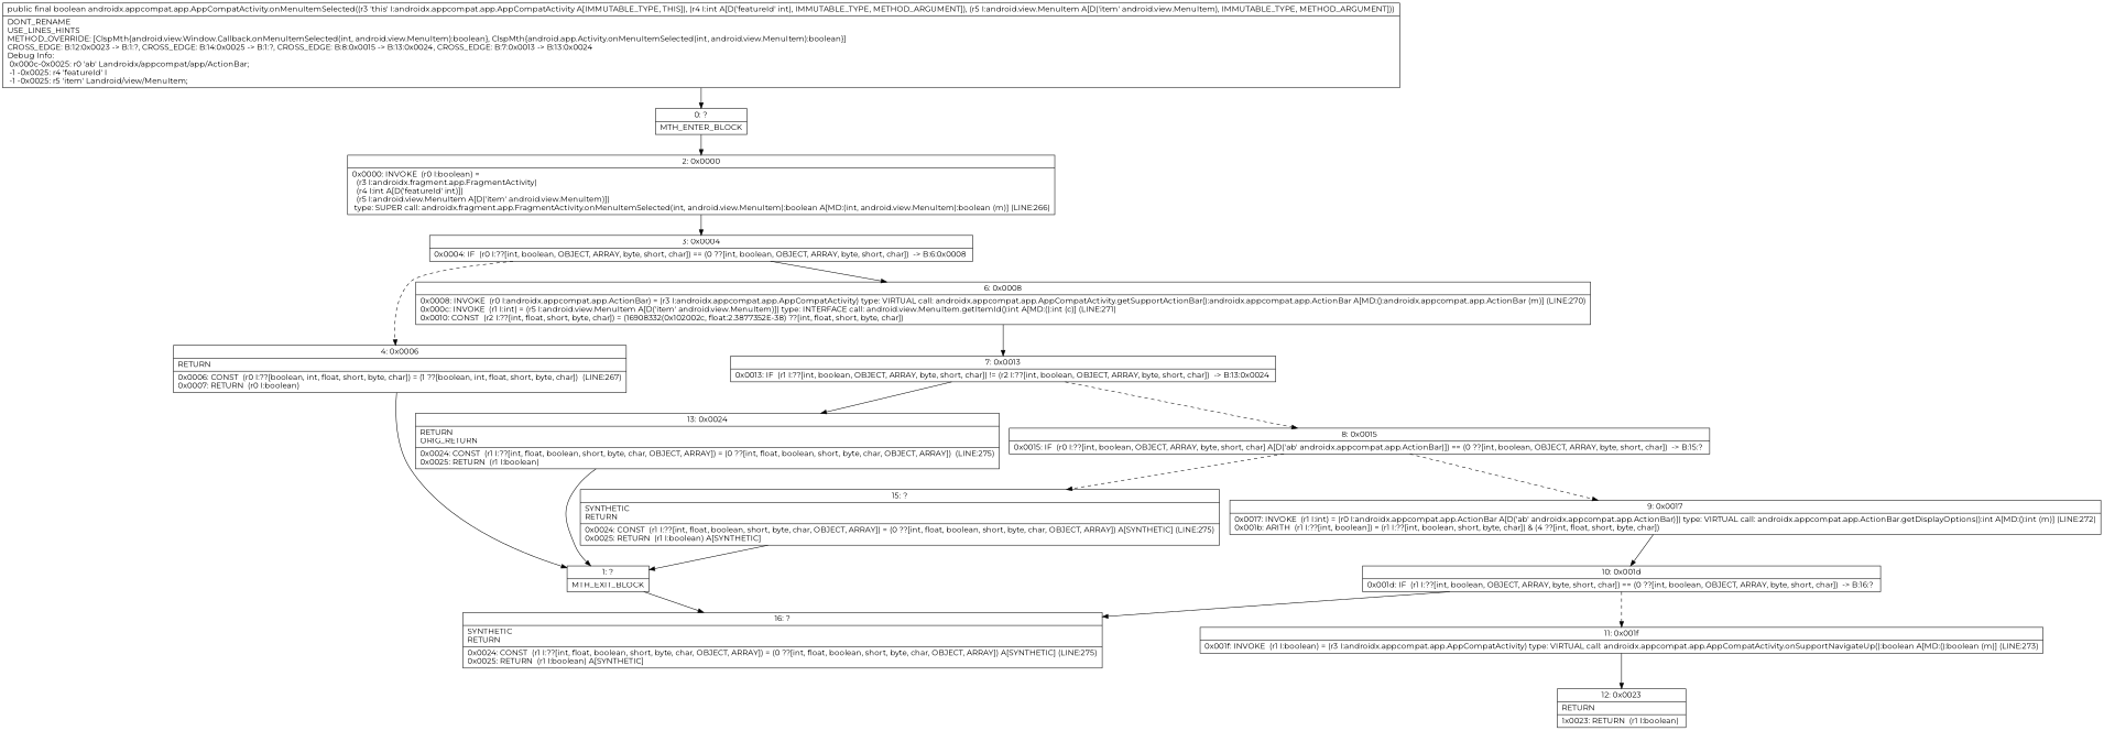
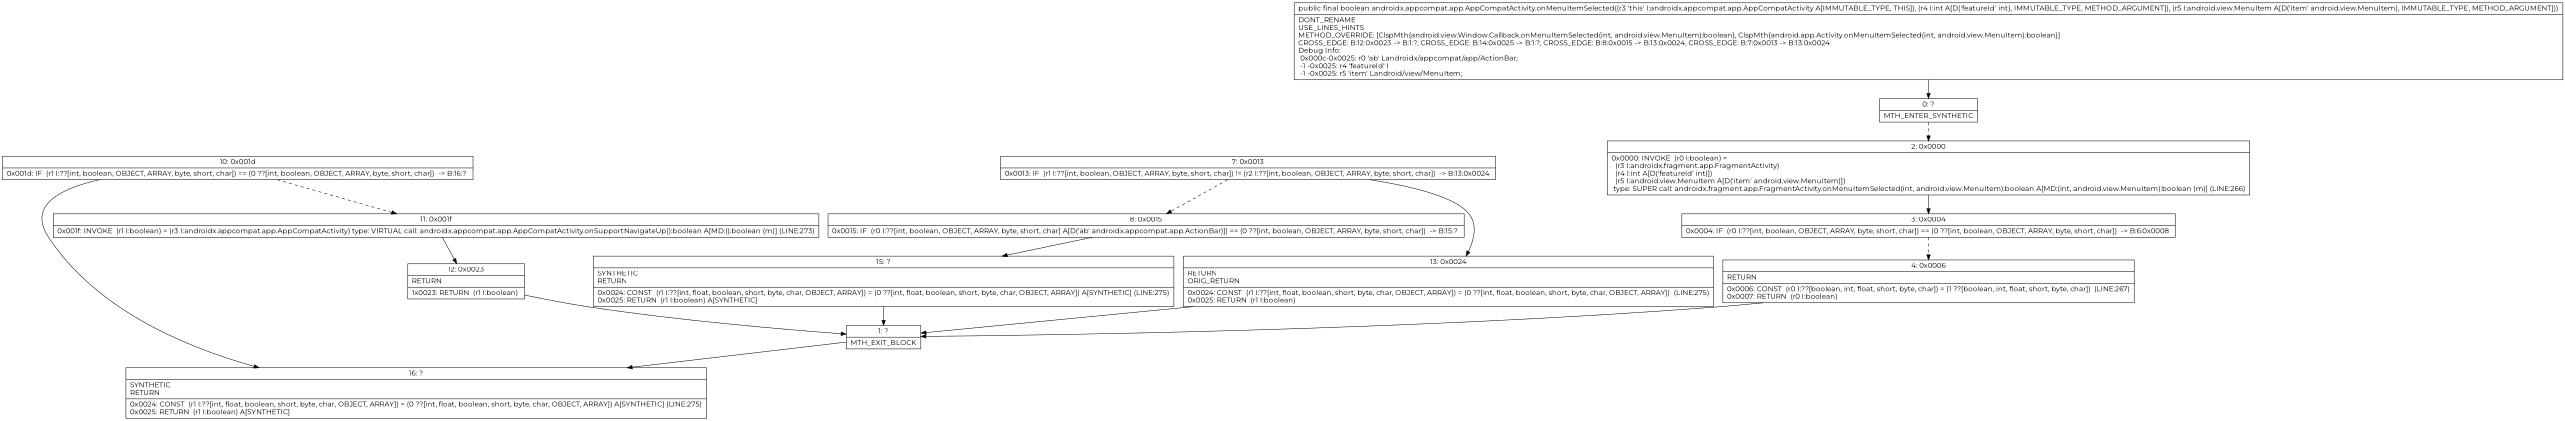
  digraph {
    fontname=Montserrat
    node [fontname=Montserrat shape=record]
    edge [fontname=Montserrat]
-   n1 [label="{0\:\ ?|MTH_ENTER_BLOCK\l}"]
+   n1 [label="{0\:\ ?|MTH_ENTER_SYNTHETIC\l}"]
    n2 [label="{2\:\ 0x0000|0x0000: INVOKE  (r0 I:boolean) = \l  (r3 I:androidx.fragment.app.FragmentActivity)\l  (r4 I:int A[D('featureId' int)])\l  (r5 I:android.view.MenuItem A[D('item' android.view.MenuItem)])\l type: SUPER call: androidx.fragment.app.FragmentActivity.onMenuItemSelected(int, android.view.MenuItem):boolean A[MD:(int, android.view.MenuItem):boolean (m)] (LINE:266)\l}"]
    n3 [label="{3\:\ 0x0004|0x0004: IF  (r0 I:??[int, boolean, OBJECT, ARRAY, byte, short, char]) == (0 ??[int, boolean, OBJECT, ARRAY, byte, short, char])  \-\> B:6:0x0008 \l}"]
    n4 [label="{4\:\ 0x0006|RETURN\l|0x0006: CONST  (r0 I:??[boolean, int, float, short, byte, char]) = (1 ??[boolean, int, float, short, byte, char])  (LINE:267)\l0x0007: RETURN  (r0 I:boolean) \l}"]
-   n5 [label="{6\:\ 0x0008|0x0008: INVOKE  (r0 I:androidx.appcompat.app.ActionBar) = (r3 I:androidx.appcompat.app.AppCompatActivity) type: VIRTUAL call: androidx.appcompat.app.AppCompatActivity.getSupportActionBar():androidx.appcompat.app.ActionBar A[MD:():androidx.appcompat.app.ActionBar (m)] (LINE:270)\l0x000c: INVOKE  (r1 I:int) = (r5 I:android.view.MenuItem A[D('item' android.view.MenuItem)]) type: INTERFACE call: android.view.MenuItem.getItemId():int A[MD:():int (c)] (LINE:271)\l0x0010: CONST  (r2 I:??[int, float, short, byte, char]) = (16908332(0x102002c, float:2.3877352E\-38) ??[int, float, short, byte, char]) \l}"]
    n6 [label="{1\:\ ?|MTH_EXIT_BLOCK\l}"]
    n7 [label="{7\:\ 0x0013|0x0013: IF  (r1 I:??[int, boolean, OBJECT, ARRAY, byte, short, char]) != (r2 I:??[int, boolean, OBJECT, ARRAY, byte, short, char])  \-\> B:13:0x0024 \l}"]
    n8 [label="{16\:\ ?|SYNTHETIC\lRETURN\l|0x0024: CONST  (r1 I:??[int, float, boolean, short, byte, char, OBJECT, ARRAY]) = (0 ??[int, float, boolean, short, byte, char, OBJECT, ARRAY]) A[SYNTHETIC] (LINE:275)\l0x0025: RETURN  (r1 I:boolean) A[SYNTHETIC]\l}"]
    n9 [label="{8\:\ 0x0015|0x0015: IF  (r0 I:??[int, boolean, OBJECT, ARRAY, byte, short, char] A[D('ab' androidx.appcompat.app.ActionBar)]) == (0 ??[int, boolean, OBJECT, ARRAY, byte, short, char])  \-\> B:15:? \l}"]
    n10 [label="{13\:\ 0x0024|RETURN\lORIG_RETURN\l|0x0024: CONST  (r1 I:??[int, float, boolean, short, byte, char, OBJECT, ARRAY]) = (0 ??[int, float, boolean, short, byte, char, OBJECT, ARRAY])  (LINE:275)\l0x0025: RETURN  (r1 I:boolean) \l}"]
-   n11 [label="{9\:\ 0x0017|0x0017: INVOKE  (r1 I:int) = (r0 I:androidx.appcompat.app.ActionBar A[D('ab' androidx.appcompat.app.ActionBar)]) type: VIRTUAL call: androidx.appcompat.app.ActionBar.getDisplayOptions():int A[MD:():int (m)] (LINE:272)\l0x001b: ARITH  (r1 I:??[int, boolean]) = (r1 I:??[int, boolean, short, byte, char]) & (4 ??[int, float, short, byte, char]) \l}"]
    n12 [label="{15\:\ ?|SYNTHETIC\lRETURN\l|0x0024: CONST  (r1 I:??[int, float, boolean, short, byte, char, OBJECT, ARRAY]) = (0 ??[int, float, boolean, short, byte, char, OBJECT, ARRAY]) A[SYNTHETIC] (LINE:275)\l0x0025: RETURN  (r1 I:boolean) A[SYNTHETIC]\l}"]
    n13 [label="{10\:\ 0x001d|0x001d: IF  (r1 I:??[int, boolean, OBJECT, ARRAY, byte, short, char]) == (0 ??[int, boolean, OBJECT, ARRAY, byte, short, char])  \-\> B:16:? \l}"]
    n14 [label="{11\:\ 0x001f|0x001f: INVOKE  (r1 I:boolean) = (r3 I:androidx.appcompat.app.AppCompatActivity) type: VIRTUAL call: androidx.appcompat.app.AppCompatActivity.onSupportNavigateUp():boolean A[MD:():boolean (m)] (LINE:273)\l}"]
    n15 [label="{12\:\ 0x0023|RETURN\l|1x0023: RETURN  (r1 I:boolean) \l}"]
    n16 [label="{public final boolean androidx.appcompat.app.AppCompatActivity.onMenuItemSelected((r3 'this' I:androidx.appcompat.app.AppCompatActivity A[IMMUTABLE_TYPE, THIS]), (r4 I:int A[D('featureId' int), IMMUTABLE_TYPE, METHOD_ARGUMENT]), (r5 I:android.view.MenuItem A[D('item' android.view.MenuItem), IMMUTABLE_TYPE, METHOD_ARGUMENT]))  | DONT_RENAME\lUSE_LINES_HINTS\lMETHOD_OVERRIDE: [ClspMth\{android.view.Window.Callback.onMenuItemSelected(int, android.view.MenuItem):boolean\}, ClspMth\{android.app.Activity.onMenuItemSelected(int, android.view.MenuItem):boolean\}]\lCROSS_EDGE: B:12:0x0023 \-\> B:1:?, CROSS_EDGE: B:14:0x0025 \-\> B:1:?, CROSS_EDGE: B:8:0x0015 \-\> B:13:0x0024, CROSS_EDGE: B:7:0x0013 \-\> B:13:0x0024\lDebug Info:\l  0x000c\-0x0025: r0 'ab' Landroidx\/appcompat\/app\/ActionBar;\l  \-1 \-0x0025: r4 'featureId' I\l  \-1 \-0x0025: r5 'item' Landroid\/view\/MenuItem;\l}"]
-   n1 -> n2
+   n1 -> n2 [style=dashed]
    n2 -> n3
    n3 -> n4 [style=dashed]
-   n3 -> n5
    n4 -> n6
-   n5 -> n7
    n6 -> n8
    n7 -> n9 [style=dashed]
    n7 -> n10
-   n9 -> n11 [style=dashed]
-   n9 -> n12 [style=dashed]
+   n9 -> n12
    n10 -> n6
-   n11 -> n13
    n12 -> n6
    n13 -> n8
    n13 -> n14 [style=dashed]
    n14 -> n15
+   n15 -> n6
    n16 -> n1
  }
